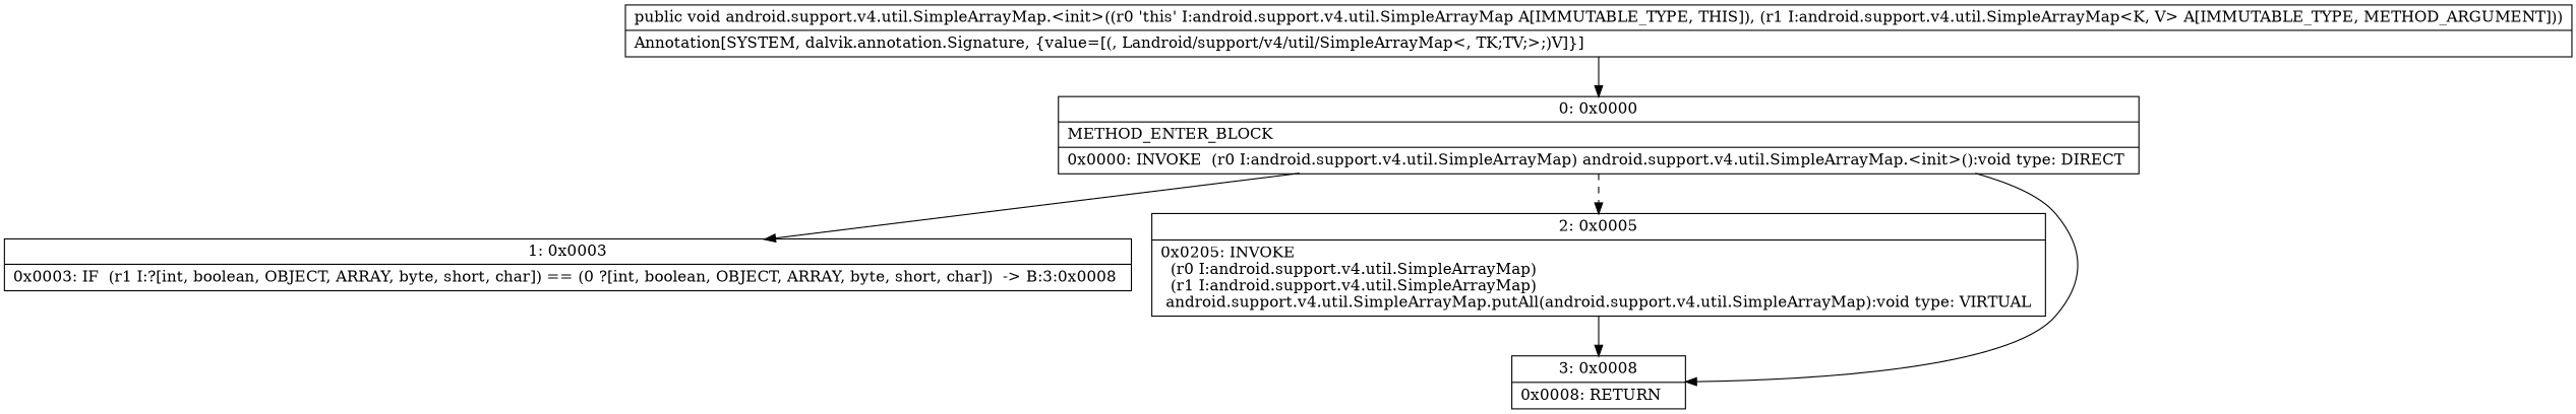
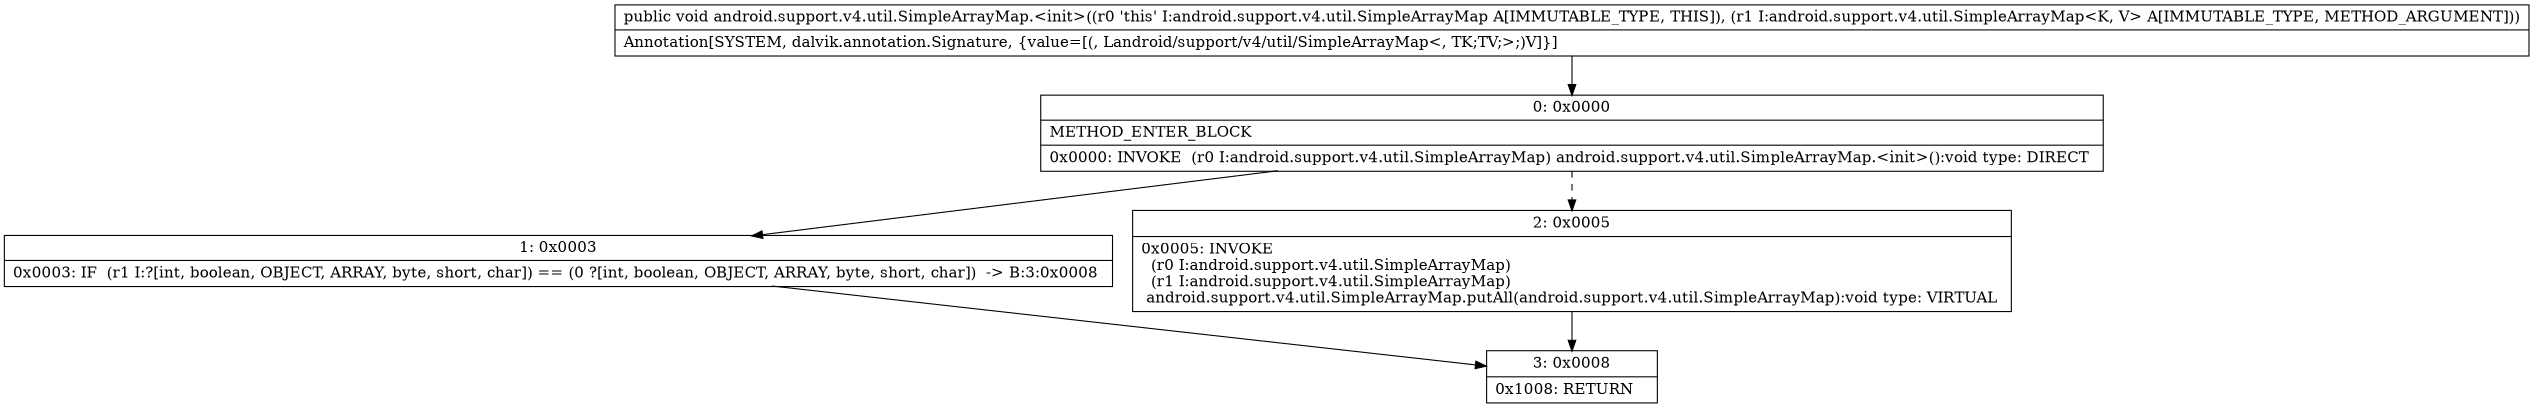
  digraph {
    node [shape=record]
    n1 [label="{0\:\ 0x0000|METHOD_ENTER_BLOCK\l|0x0000: INVOKE  (r0 I:android.support.v4.util.SimpleArrayMap) android.support.v4.util.SimpleArrayMap.\<init\>():void type: DIRECT \l}"]
    n2 [label="{1\:\ 0x0003|0x0003: IF  (r1 I:?[int, boolean, OBJECT, ARRAY, byte, short, char]) == (0 ?[int, boolean, OBJECT, ARRAY, byte, short, char])  \-\> B:3:0x0008 \l}"]
-   n3 [label="{2\:\ 0x0005|0x0205: INVOKE  \l  (r0 I:android.support.v4.util.SimpleArrayMap)\l  (r1 I:android.support.v4.util.SimpleArrayMap)\l android.support.v4.util.SimpleArrayMap.putAll(android.support.v4.util.SimpleArrayMap):void type: VIRTUAL \l}"]
-   n4 [label="{3\:\ 0x0008|0x0008: RETURN   \l}"]
+   n3 [label="{2\:\ 0x0005|0x0005: INVOKE  \l  (r0 I:android.support.v4.util.SimpleArrayMap)\l  (r1 I:android.support.v4.util.SimpleArrayMap)\l android.support.v4.util.SimpleArrayMap.putAll(android.support.v4.util.SimpleArrayMap):void type: VIRTUAL \l}"]
+   n4 [label="{3\:\ 0x0008|0x1008: RETURN   \l}"]
    n5 [label="{public void android.support.v4.util.SimpleArrayMap.\<init\>((r0 'this' I:android.support.v4.util.SimpleArrayMap A[IMMUTABLE_TYPE, THIS]), (r1 I:android.support.v4.util.SimpleArrayMap\<K, V\> A[IMMUTABLE_TYPE, METHOD_ARGUMENT]))  | Annotation[SYSTEM, dalvik.annotation.Signature, \{value=[(, Landroid\/support\/v4\/util\/SimpleArrayMap\<, TK;TV;\>;)V]\}]\l}"]
    n1 -> n2
    n1 -> n3 [style=dashed]
-   n1 -> n4
+   n2 -> n4
    n3 -> n4
    n5 -> n1
  }
